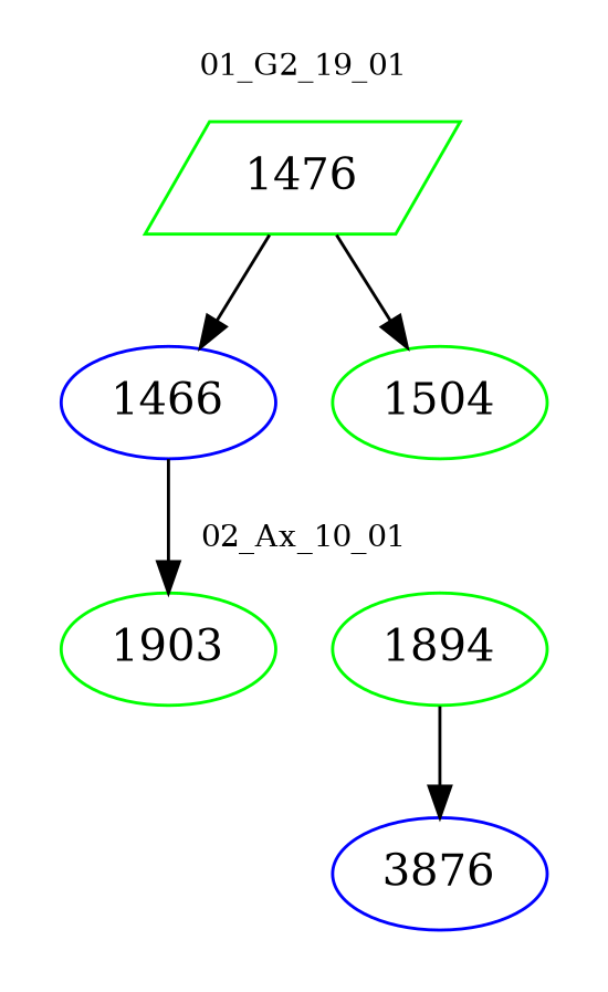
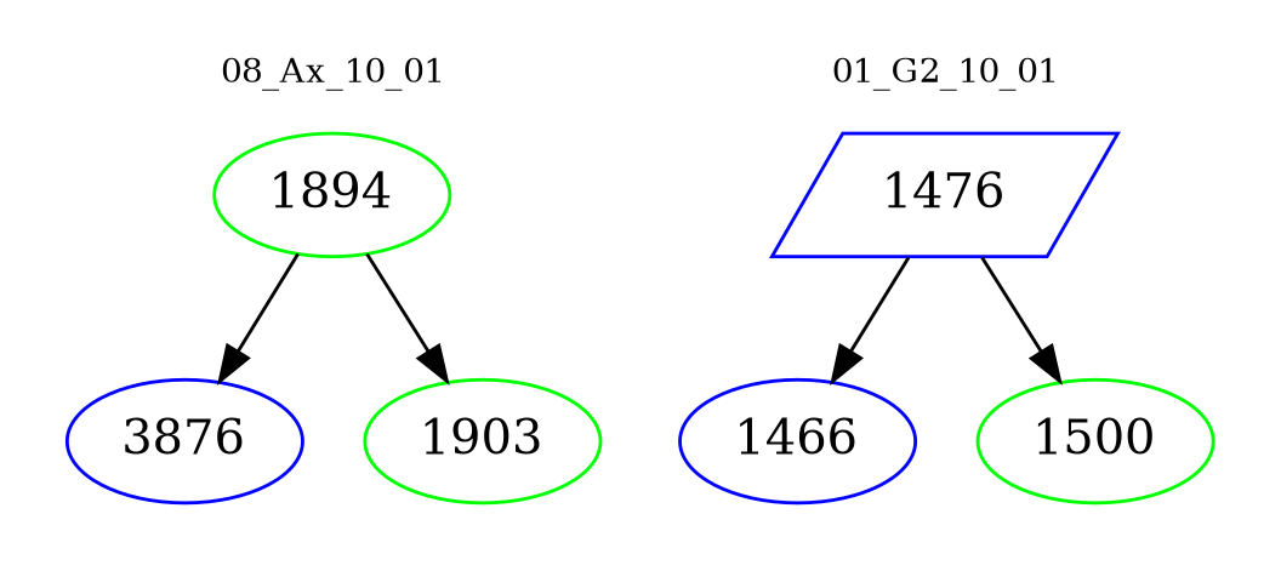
  digraph {
    node [color=green shape=ellipse]
    edge [color=black]
    n1 [label=1894]
    n2 [color=blue label=3876]
    n3 [label=1903]
-   n4 [label=1476 shape=parallelogram]
+   n4 [color=blue label=1476 shape=parallelogram]
    n5 [color=blue label=1466]
-   n6 [label=1504]
+   n6 [label=1500]
    subgraph cluster_1 {
      color=white
      fontsize=10
-     label="02_Ax_10_01"
+     label="08_Ax_10_01"
      n1
      n2
      n3
    }
    subgraph cluster_2 {
      color=white
      fontsize=10
-     label="01_G2_19_01"
+     label="01_G2_10_01"
      n4
      n5
      n6
    }
    n1 -> n2
-   n5 -> n3
+   n1 -> n3
    n4 -> n5
    n4 -> n6
  }
